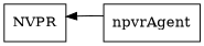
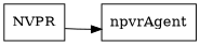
  digraph {
    rankdir=LR
    node [shape=box]
    n1 [label=NVPR root=true]
    npvrAgent
-   npvrAgent -> n1
+   n1 -> npvrAgent
  }
